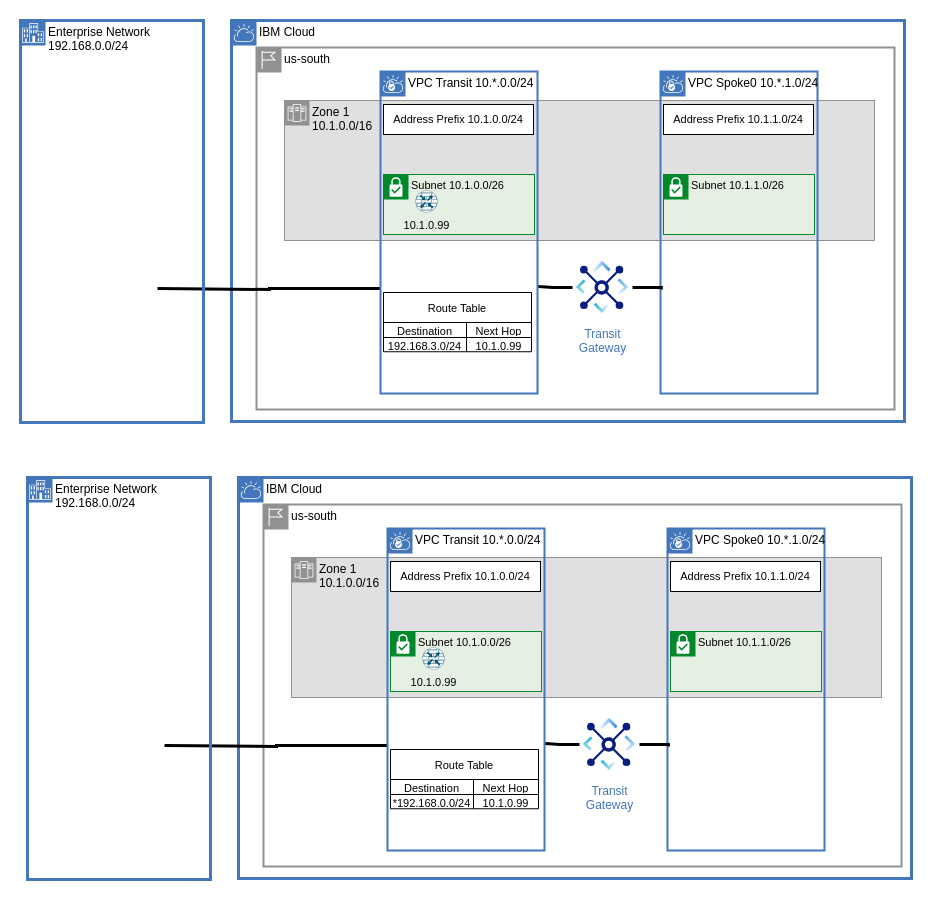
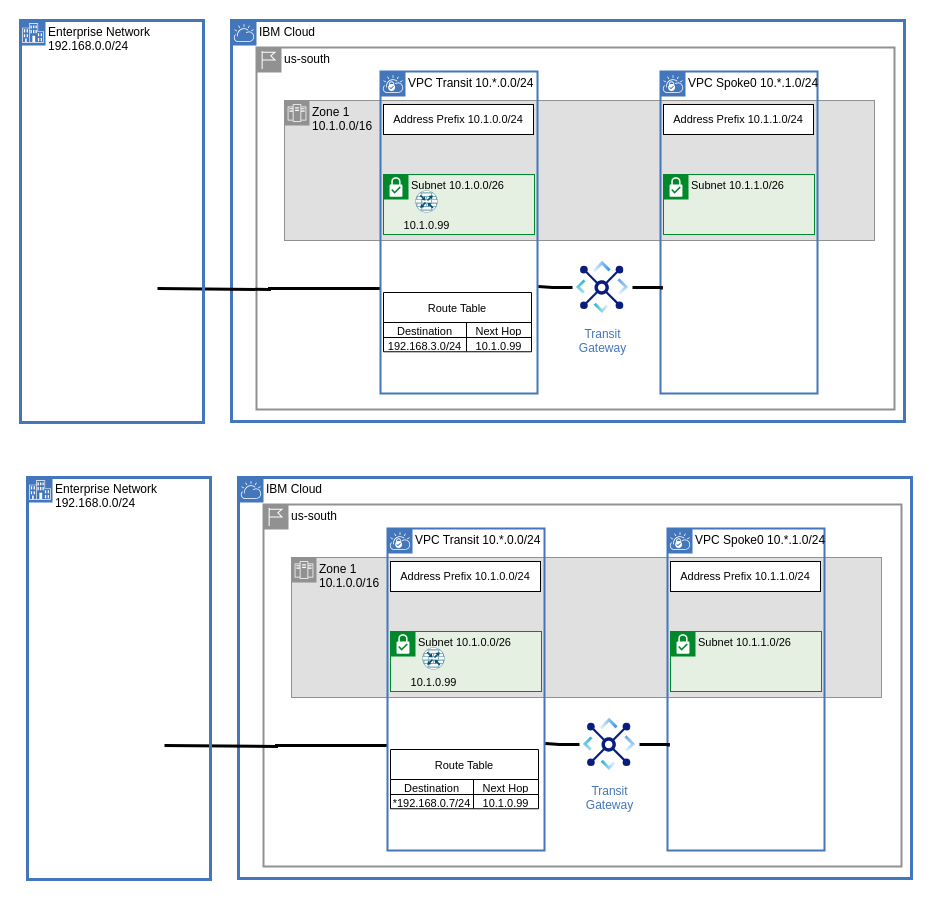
  <mxCell id="0" />
  <mxCell id="1" parent="0" />
  <mxCell id="2" value="IBM Cloud" style="shape=mxgraph.ibm.box;prType=cloud;fontStyle=0;verticalAlign=top;align=left;spacingLeft=32;spacingTop=4;fillColor=none;rounded=0;whiteSpace=wrap;html=1;strokeColor=#4376BB;strokeWidth=3;dashed=0;container=0;spacing=-4;collapsible=0;expand=0;recursiveResize=0;" vertex="1" parent="1"><mxGeometry x="231" y="20" width="673" height="401" as="geometry" /></mxCell>
  <mxCell id="3" value="&lt;span style=&quot;font-weight: normal;&quot;&gt;us-south&lt;/span&gt;" style="shape=mxgraph.ibm.box;prType=region;fontStyle=1;verticalAlign=top;align=left;spacingLeft=32;spacingTop=4;fillColor=none;rounded=0;whiteSpace=wrap;html=1;strokeColor=#919191;strokeWidth=2;container=0;spacing=-4;collapsible=0;expand=0;recursiveResize=0;" vertex="1" parent="1"><mxGeometry x="256" y="47" width="638" height="362" as="geometry" /></mxCell>
  <mxCell id="4" value="Zone 1&lt;br&gt;10.1.0.0/16" style="shape=mxgraph.ibm.box;prType=zone;fontStyle=0;verticalAlign=top;align=left;spacingLeft=32;spacingTop=4;fillColor=#E0E0E0;rounded=0;whiteSpace=wrap;html=1;strokeColor=#919191;strokeWidth=1;dashed=0;container=0;spacing=-4;collapsible=0;expand=0;recursiveResize=0;flipV=0;" vertex="1" parent="1"><mxGeometry x="284" y="100" width="590" height="140" as="geometry" /></mxCell>
  <mxCell id="5" value="Transit&lt;br&gt;Gateway" style="aspect=fixed;perimeter=ellipsePerimeter;html=1;align=center;shadow=0;dashed=0;fontColor=#4277BB;labelBackgroundColor=#ffffff;fontSize=12;spacingTop=3;image;image=img/lib/ibm/vpc/TransitGateway.svg;labelPadding=0;backgroundOutline=0;" vertex="1" parent="1"><mxGeometry x="572" y="257" width="60" height="60" as="geometry" /></mxCell>
  <mxCell id="6" style="edgeStyle=orthogonalEdgeStyle;shape=connector;rounded=0;orthogonalLoop=1;jettySize=auto;html=1;labelBackgroundColor=default;strokeColor=default;strokeWidth=3;align=center;verticalAlign=middle;fontFamily=Helvetica;fontSize=11;fontColor=default;endArrow=none;endFill=0;" edge="1" parent="1" source="7"><mxGeometry relative="1" as="geometry"><mxPoint x="157" y="288" as="targetPoint" /><Array as="points"><mxPoint x="269" y="288" /><mxPoint x="269" y="289" /></Array></mxGeometry></mxCell>
  <mxCell id="7" value="VPC Transit 10.*.0.0/24" style="shape=mxgraph.ibm.box;prType=vpc;fontStyle=0;verticalAlign=top;align=left;spacingLeft=32;spacingTop=4;fillColor=none;rounded=0;whiteSpace=wrap;html=1;strokeColor=#4376BB;strokeWidth=2;dashed=0;container=0;spacing=-4;collapsible=0;expand=0;recursiveResize=0;" vertex="1" parent="1"><mxGeometry x="380" y="71" width="157" height="322" as="geometry" /></mxCell>
  <mxCell id="8" value="VPC Spoke0 10.*.1.0/24" style="shape=mxgraph.ibm.box;prType=vpc;fontStyle=0;verticalAlign=top;align=left;spacingLeft=32;spacingTop=4;fillColor=none;rounded=0;whiteSpace=wrap;html=1;strokeColor=#4376BB;strokeWidth=2;dashed=0;container=0;spacing=-4;collapsible=0;expand=0;recursiveResize=0;" vertex="1" parent="1"><mxGeometry x="660" y="71" width="157" height="322" as="geometry" /></mxCell>
  <mxCell id="9" style="edgeStyle=orthogonalEdgeStyle;rounded=0;orthogonalLoop=1;jettySize=auto;html=1;entryX=0.006;entryY=0.559;entryDx=0;entryDy=0;entryPerimeter=0;strokeWidth=3;endArrow=none;endFill=0;exitX=1;exitY=0.5;exitDx=0;exitDy=0;" edge="1" parent="1" source="5"><mxGeometry relative="1" as="geometry"><mxPoint x="647" y="288" as="sourcePoint" /><mxPoint x="660.942" y="288.998" as="targetPoint" /></mxGeometry></mxCell>
  <mxCell id="10" style="edgeStyle=orthogonalEdgeStyle;shape=connector;rounded=0;orthogonalLoop=1;jettySize=auto;html=1;entryX=1.006;entryY=0.55;entryDx=0;entryDy=0;entryPerimeter=0;labelBackgroundColor=default;strokeColor=default;strokeWidth=3;align=center;verticalAlign=middle;fontFamily=Helvetica;fontSize=11;fontColor=default;endArrow=none;endFill=0;" edge="1" parent="1" source="5"><mxGeometry relative="1" as="geometry"><mxPoint x="537.942" y="286.1" as="targetPoint" /></mxGeometry></mxCell>
  <mxCell id="11" value="Address Prefix 10.1.0.0/24" style="whiteSpace=wrap;html=1;fontFamily=Helvetica;fontSize=11;fontColor=default;" vertex="1" parent="1"><mxGeometry x="383" y="104" width="150" height="30" as="geometry" /></mxCell>
  <mxCell id="12" value="Address Prefix 10.1.1.0/24" style="whiteSpace=wrap;html=1;fontFamily=Helvetica;fontSize=11;fontColor=default;" vertex="1" parent="1"><mxGeometry x="663" y="104" width="150" height="30" as="geometry" /></mxCell>
  <mxCell id="13" value="Subnet 10.1.0.0/26" style="shape=mxgraph.ibm.box;prType=subnet;fontStyle=0;verticalAlign=top;align=left;spacingLeft=32;spacingTop=4;fillColor=#E6F0E2;rounded=0;whiteSpace=wrap;html=1;strokeColor=#00882B;strokeWidth=1;dashed=0;container=1;spacing=-4;collapsible=0;expand=0;recursiveResize=0;fontFamily=Helvetica;fontSize=11;fontColor=default;" vertex="1" parent="1"><mxGeometry x="383" y="174" width="151" height="60" as="geometry" /></mxCell>
  <mxCell id="14" value="10.1.0.99" style="sketch=0;points=[[0.5,0,0],[1,0.5,0],[0.5,1,0],[0,0.5,0],[0.145,0.145,0],[0.856,0.145,0],[0.855,0.856,0],[0.145,0.855,0]];verticalLabelPosition=bottom;html=1;verticalAlign=top;aspect=fixed;align=center;pointerEvents=1;shape=mxgraph.cisco19.rect;prIcon=router_with_firewall;fillColor=#FAFAFA;strokeColor=#005073;fontFamily=Helvetica;fontSize=11;fontColor=default;" vertex="1" parent="13"><mxGeometry x="32" y="16" width="22" height="22" as="geometry" /></mxCell>
  <mxCell id="15" value="Subnet 10.1.1.0/26" style="shape=mxgraph.ibm.box;prType=subnet;fontStyle=0;verticalAlign=top;align=left;spacingLeft=32;spacingTop=4;fillColor=#E6F0E2;rounded=0;whiteSpace=wrap;html=1;strokeColor=#00882B;strokeWidth=1;dashed=0;container=1;spacing=-4;collapsible=0;expand=0;recursiveResize=0;fontFamily=Helvetica;fontSize=11;fontColor=default;" vertex="1" parent="1"><mxGeometry x="663" y="174" width="151" height="60" as="geometry" /></mxCell>
  <mxCell id="16" value="Enterprise Network 192.168.0.0/24" style="shape=mxgraph.ibm.box;prType=enterprise;fontStyle=0;verticalAlign=top;align=left;spacingLeft=32;spacingTop=4;fillColor=none;rounded=0;whiteSpace=wrap;html=1;strokeColor=#4376BB;strokeWidth=3;dashed=0;container=0;spacing=-4;collapsible=0;expand=0;recursiveResize=0;" vertex="1" parent="1"><mxGeometry x="20" y="20" width="183" height="402" as="geometry" /></mxCell>
  <mxCell id="17" value="Route Table" style="shape=table;startSize=30;container=1;collapsible=0;childLayout=tableLayout;fontFamily=Helvetica;fontSize=11;fontColor=default;" vertex="1" parent="1"><mxGeometry x="383" y="292" width="148" height="59.25" as="geometry" /></mxCell>
  <mxCell id="18" value="" style="shape=tableRow;horizontal=0;startSize=0;swimlaneHead=0;swimlaneBody=0;strokeColor=inherit;top=0;left=0;bottom=0;right=0;collapsible=0;dropTarget=0;fillColor=none;points=[[0,0.5],[1,0.5]];portConstraint=eastwest;fontFamily=Helvetica;fontSize=11;fontColor=default;" vertex="1" parent="17"><mxGeometry y="30" width="148" height="15" as="geometry" /></mxCell>
  <mxCell id="19" value="Destination" style="shape=partialRectangle;html=1;whiteSpace=wrap;connectable=0;strokeColor=inherit;overflow=hidden;fillColor=none;top=0;left=0;bottom=0;right=0;pointerEvents=1;fontFamily=Helvetica;fontSize=11;fontColor=default;" vertex="1" parent="18"><mxGeometry width="83" height="15" as="geometry"><mxRectangle width="83" height="15" as="alternateBounds" /></mxGeometry></mxCell>
  <mxCell id="20" value="Next Hop" style="shape=partialRectangle;html=1;whiteSpace=wrap;connectable=0;strokeColor=inherit;overflow=hidden;fillColor=none;top=0;left=0;bottom=0;right=0;pointerEvents=1;fontFamily=Helvetica;fontSize=11;fontColor=default;" vertex="1" parent="18"><mxGeometry x="83" width="65" height="15" as="geometry"><mxRectangle width="65" height="15" as="alternateBounds" /></mxGeometry></mxCell>
  <mxCell id="21" value="" style="shape=tableRow;horizontal=0;startSize=0;swimlaneHead=0;swimlaneBody=0;strokeColor=inherit;top=0;left=0;bottom=0;right=0;collapsible=0;dropTarget=0;fillColor=none;points=[[0,0.5],[1,0.5]];portConstraint=eastwest;fontFamily=Helvetica;fontSize=11;fontColor=default;" vertex="1" parent="17"><mxGeometry y="45" width="148" height="14" as="geometry" /></mxCell>
  <mxCell id="22" value="192.168.3.0/24" style="shape=partialRectangle;html=1;whiteSpace=wrap;connectable=0;strokeColor=inherit;overflow=hidden;fillColor=none;top=0;left=0;bottom=0;right=0;pointerEvents=1;fontFamily=Helvetica;fontSize=11;fontColor=default;" vertex="1" parent="21"><mxGeometry width="83" height="14" as="geometry"><mxRectangle width="83" height="14" as="alternateBounds" /></mxGeometry></mxCell>
  <mxCell id="23" value="10.1.0.99&lt;br&gt;" style="shape=partialRectangle;html=1;whiteSpace=wrap;connectable=0;strokeColor=inherit;overflow=hidden;fillColor=none;top=0;left=0;bottom=0;right=0;pointerEvents=1;fontFamily=Helvetica;fontSize=11;fontColor=default;" vertex="1" parent="21"><mxGeometry x="83" width="65" height="14" as="geometry"><mxRectangle width="65" height="14" as="alternateBounds" /></mxGeometry></mxCell>
  <mxCell id="24" value="IBM Cloud" style="shape=mxgraph.ibm.box;prType=cloud;fontStyle=0;verticalAlign=top;align=left;spacingLeft=32;spacingTop=4;fillColor=none;rounded=0;whiteSpace=wrap;html=1;strokeColor=#4376BB;strokeWidth=3;dashed=0;container=0;spacing=-4;collapsible=0;expand=0;recursiveResize=0;" vertex="1" parent="1"><mxGeometry x="238" y="477" width="673" height="401" as="geometry" /></mxCell>
  <mxCell id="25" value="&lt;span style=&quot;font-weight: normal;&quot;&gt;us-south&lt;/span&gt;" style="shape=mxgraph.ibm.box;prType=region;fontStyle=1;verticalAlign=top;align=left;spacingLeft=32;spacingTop=4;fillColor=none;rounded=0;whiteSpace=wrap;html=1;strokeColor=#919191;strokeWidth=2;container=0;spacing=-4;collapsible=0;expand=0;recursiveResize=0;" vertex="1" parent="1"><mxGeometry x="263" y="504" width="638" height="362" as="geometry" /></mxCell>
  <mxCell id="26" value="Zone 1&lt;br&gt;10.1.0.0/16" style="shape=mxgraph.ibm.box;prType=zone;fontStyle=0;verticalAlign=top;align=left;spacingLeft=32;spacingTop=4;fillColor=#E0E0E0;rounded=0;whiteSpace=wrap;html=1;strokeColor=#919191;strokeWidth=1;dashed=0;container=0;spacing=-4;collapsible=0;expand=0;recursiveResize=0;flipV=0;" vertex="1" parent="1"><mxGeometry x="291" y="557" width="590" height="140" as="geometry" /></mxCell>
  <mxCell id="27" value="Transit&lt;br&gt;Gateway" style="aspect=fixed;perimeter=ellipsePerimeter;html=1;align=center;shadow=0;dashed=0;fontColor=#4277BB;labelBackgroundColor=#ffffff;fontSize=12;spacingTop=3;image;image=img/lib/ibm/vpc/TransitGateway.svg;labelPadding=0;backgroundOutline=0;" vertex="1" parent="1"><mxGeometry x="579" y="714" width="60" height="60" as="geometry" /></mxCell>
  <mxCell id="28" style="edgeStyle=orthogonalEdgeStyle;shape=connector;rounded=0;orthogonalLoop=1;jettySize=auto;html=1;labelBackgroundColor=default;strokeColor=default;strokeWidth=3;align=center;verticalAlign=middle;fontFamily=Helvetica;fontSize=11;fontColor=default;endArrow=none;endFill=0;" edge="1" parent="1" source="29"><mxGeometry relative="1" as="geometry"><mxPoint x="164" y="745" as="targetPoint" /><Array as="points"><mxPoint x="276" y="745" /><mxPoint x="276" y="746" /></Array></mxGeometry></mxCell>
  <mxCell id="29" value="VPC Transit 10.*.0.0/24" style="shape=mxgraph.ibm.box;prType=vpc;fontStyle=0;verticalAlign=top;align=left;spacingLeft=32;spacingTop=4;fillColor=none;rounded=0;whiteSpace=wrap;html=1;strokeColor=#4376BB;strokeWidth=2;dashed=0;container=0;spacing=-4;collapsible=0;expand=0;recursiveResize=0;" vertex="1" parent="1"><mxGeometry x="387" y="528" width="157" height="322" as="geometry" /></mxCell>
  <mxCell id="30" value="VPC Spoke0 10.*.1.0/24" style="shape=mxgraph.ibm.box;prType=vpc;fontStyle=0;verticalAlign=top;align=left;spacingLeft=32;spacingTop=4;fillColor=none;rounded=0;whiteSpace=wrap;html=1;strokeColor=#4376BB;strokeWidth=2;dashed=0;container=0;spacing=-4;collapsible=0;expand=0;recursiveResize=0;" vertex="1" parent="1"><mxGeometry x="667" y="528" width="157" height="322" as="geometry" /></mxCell>
  <mxCell id="31" style="edgeStyle=orthogonalEdgeStyle;rounded=0;orthogonalLoop=1;jettySize=auto;html=1;entryX=0.006;entryY=0.559;entryDx=0;entryDy=0;entryPerimeter=0;strokeWidth=3;endArrow=none;endFill=0;exitX=1;exitY=0.5;exitDx=0;exitDy=0;" edge="1" parent="1" source="27"><mxGeometry relative="1" as="geometry"><mxPoint x="654" y="745" as="sourcePoint" /><mxPoint x="667.942" y="745.998" as="targetPoint" /></mxGeometry></mxCell>
  <mxCell id="32" style="edgeStyle=orthogonalEdgeStyle;shape=connector;rounded=0;orthogonalLoop=1;jettySize=auto;html=1;entryX=1.006;entryY=0.55;entryDx=0;entryDy=0;entryPerimeter=0;labelBackgroundColor=default;strokeColor=default;strokeWidth=3;align=center;verticalAlign=middle;fontFamily=Helvetica;fontSize=11;fontColor=default;endArrow=none;endFill=0;" edge="1" parent="1" source="27"><mxGeometry relative="1" as="geometry"><mxPoint x="544.942" y="743.1" as="targetPoint" /></mxGeometry></mxCell>
  <mxCell id="33" value="Address Prefix 10.1.0.0/24" style="whiteSpace=wrap;html=1;fontFamily=Helvetica;fontSize=11;fontColor=default;" vertex="1" parent="1"><mxGeometry x="390" y="561" width="150" height="30" as="geometry" /></mxCell>
  <mxCell id="34" value="Address Prefix 10.1.1.0/24" style="whiteSpace=wrap;html=1;fontFamily=Helvetica;fontSize=11;fontColor=default;" vertex="1" parent="1"><mxGeometry x="670" y="561" width="150" height="30" as="geometry" /></mxCell>
  <mxCell id="35" value="Subnet 10.1.0.0/26" style="shape=mxgraph.ibm.box;prType=subnet;fontStyle=0;verticalAlign=top;align=left;spacingLeft=32;spacingTop=4;fillColor=#E6F0E2;rounded=0;whiteSpace=wrap;html=1;strokeColor=#00882B;strokeWidth=1;dashed=0;container=1;spacing=-4;collapsible=0;expand=0;recursiveResize=0;fontFamily=Helvetica;fontSize=11;fontColor=default;" vertex="1" parent="1"><mxGeometry x="390" y="631" width="151" height="60" as="geometry" /></mxCell>
  <mxCell id="36" value="10.1.0.99" style="sketch=0;points=[[0.5,0,0],[1,0.5,0],[0.5,1,0],[0,0.5,0],[0.145,0.145,0],[0.856,0.145,0],[0.855,0.856,0],[0.145,0.855,0]];verticalLabelPosition=bottom;html=1;verticalAlign=top;aspect=fixed;align=center;pointerEvents=1;shape=mxgraph.cisco19.rect;prIcon=router_with_firewall;fillColor=#FAFAFA;strokeColor=#005073;fontFamily=Helvetica;fontSize=11;fontColor=default;" vertex="1" parent="35"><mxGeometry x="32" y="16" width="22" height="22" as="geometry" /></mxCell>
  <mxCell id="37" value="Subnet 10.1.1.0/26" style="shape=mxgraph.ibm.box;prType=subnet;fontStyle=0;verticalAlign=top;align=left;spacingLeft=32;spacingTop=4;fillColor=#E6F0E2;rounded=0;whiteSpace=wrap;html=1;strokeColor=#00882B;strokeWidth=1;dashed=0;container=1;spacing=-4;collapsible=0;expand=0;recursiveResize=0;fontFamily=Helvetica;fontSize=11;fontColor=default;" vertex="1" parent="1"><mxGeometry x="670" y="631" width="151" height="60" as="geometry" /></mxCell>
  <mxCell id="38" value="Enterprise Network 192.168.0.0/24" style="shape=mxgraph.ibm.box;prType=enterprise;fontStyle=0;verticalAlign=top;align=left;spacingLeft=32;spacingTop=4;fillColor=none;rounded=0;whiteSpace=wrap;html=1;strokeColor=#4376BB;strokeWidth=3;dashed=0;container=0;spacing=-4;collapsible=0;expand=0;recursiveResize=0;" vertex="1" parent="1"><mxGeometry x="27" y="477" width="183" height="402" as="geometry" /></mxCell>
  <mxCell id="39" value="Route Table" style="shape=table;startSize=30;container=1;collapsible=0;childLayout=tableLayout;fontFamily=Helvetica;fontSize=11;fontColor=default;" vertex="1" parent="1"><mxGeometry x="390" y="749" width="148" height="59.25" as="geometry" /></mxCell>
  <mxCell id="40" value="" style="shape=tableRow;horizontal=0;startSize=0;swimlaneHead=0;swimlaneBody=0;strokeColor=inherit;top=0;left=0;bottom=0;right=0;collapsible=0;dropTarget=0;fillColor=none;points=[[0,0.5],[1,0.5]];portConstraint=eastwest;fontFamily=Helvetica;fontSize=11;fontColor=default;" vertex="1" parent="39"><mxGeometry y="30" width="148" height="15" as="geometry" /></mxCell>
  <mxCell id="41" value="Destination" style="shape=partialRectangle;html=1;whiteSpace=wrap;connectable=0;strokeColor=inherit;overflow=hidden;fillColor=none;top=0;left=0;bottom=0;right=0;pointerEvents=1;fontFamily=Helvetica;fontSize=11;fontColor=default;" vertex="1" parent="40"><mxGeometry width="83" height="15" as="geometry"><mxRectangle width="83" height="15" as="alternateBounds" /></mxGeometry></mxCell>
  <mxCell id="42" value="Next Hop" style="shape=partialRectangle;html=1;whiteSpace=wrap;connectable=0;strokeColor=inherit;overflow=hidden;fillColor=none;top=0;left=0;bottom=0;right=0;pointerEvents=1;fontFamily=Helvetica;fontSize=11;fontColor=default;" vertex="1" parent="40"><mxGeometry x="83" width="65" height="15" as="geometry"><mxRectangle width="65" height="15" as="alternateBounds" /></mxGeometry></mxCell>
  <mxCell id="43" value="" style="shape=tableRow;horizontal=0;startSize=0;swimlaneHead=0;swimlaneBody=0;strokeColor=inherit;top=0;left=0;bottom=0;right=0;collapsible=0;dropTarget=0;fillColor=none;points=[[0,0.5],[1,0.5]];portConstraint=eastwest;fontFamily=Helvetica;fontSize=11;fontColor=default;" vertex="1" parent="39"><mxGeometry y="45" width="148" height="14" as="geometry" /></mxCell>
- <mxCell id="44" value="*192.168.0.0/24" style="shape=partialRectangle;html=1;whiteSpace=wrap;connectable=0;strokeColor=inherit;overflow=hidden;fillColor=none;top=0;left=0;bottom=0;right=0;pointerEvents=1;fontFamily=Helvetica;fontSize=11;fontColor=default;" vertex="1" parent="43"><mxGeometry width="83" height="14" as="geometry"><mxRectangle width="83" height="14" as="alternateBounds" /></mxGeometry></mxCell>
+ <mxCell id="44" value="*192.168.0.7/24" style="shape=partialRectangle;html=1;whiteSpace=wrap;connectable=0;strokeColor=inherit;overflow=hidden;fillColor=none;top=0;left=0;bottom=0;right=0;pointerEvents=1;fontFamily=Helvetica;fontSize=11;fontColor=default;" vertex="1" parent="43"><mxGeometry width="83" height="14" as="geometry"><mxRectangle width="83" height="14" as="alternateBounds" /></mxGeometry></mxCell>
  <mxCell id="45" value="10.1.0.99&lt;br&gt;" style="shape=partialRectangle;html=1;whiteSpace=wrap;connectable=0;strokeColor=inherit;overflow=hidden;fillColor=none;top=0;left=0;bottom=0;right=0;pointerEvents=1;fontFamily=Helvetica;fontSize=11;fontColor=default;" vertex="1" parent="43"><mxGeometry x="83" width="65" height="14" as="geometry"><mxRectangle width="65" height="14" as="alternateBounds" /></mxGeometry></mxCell>
